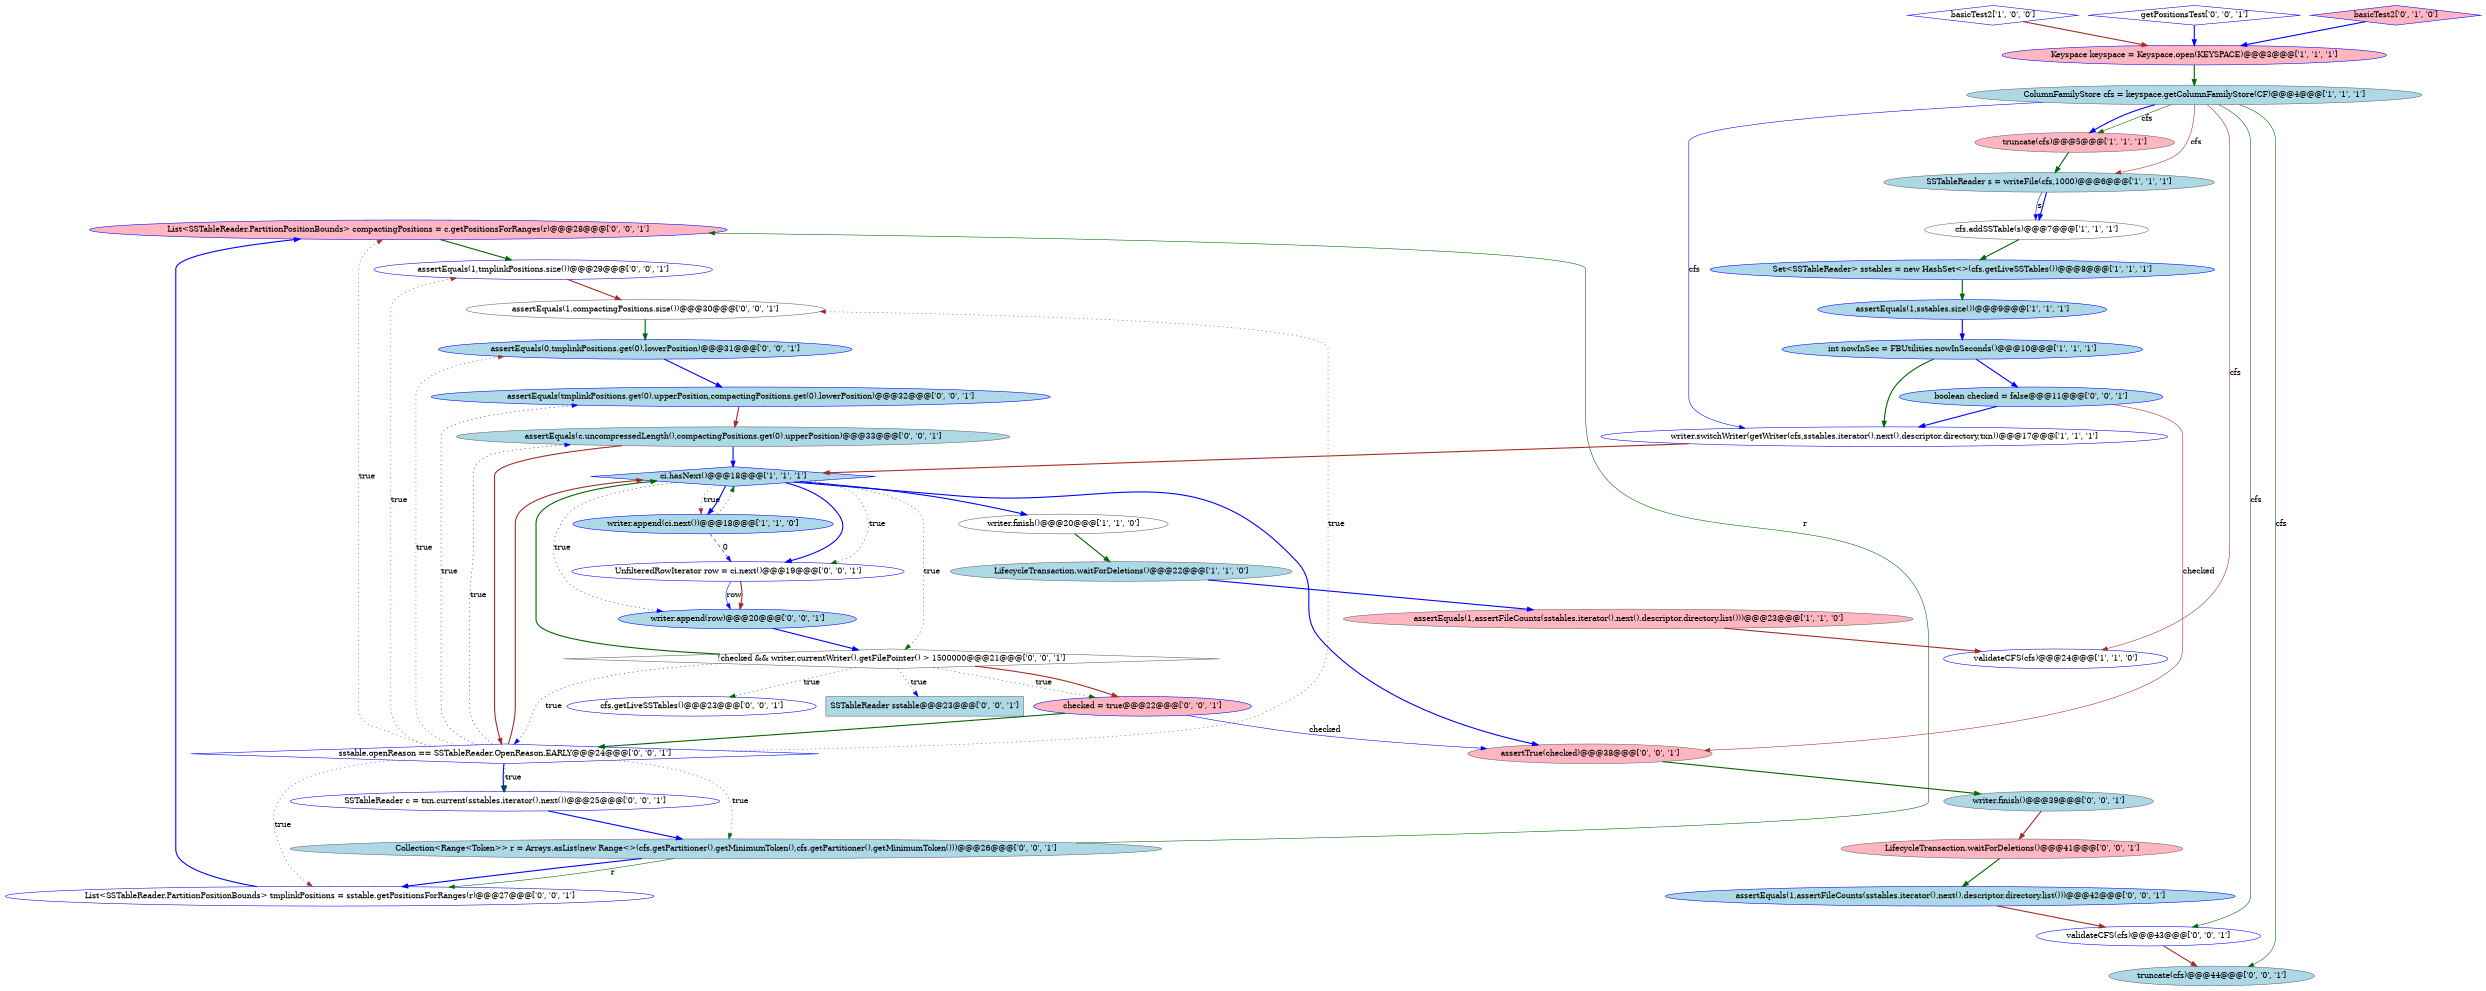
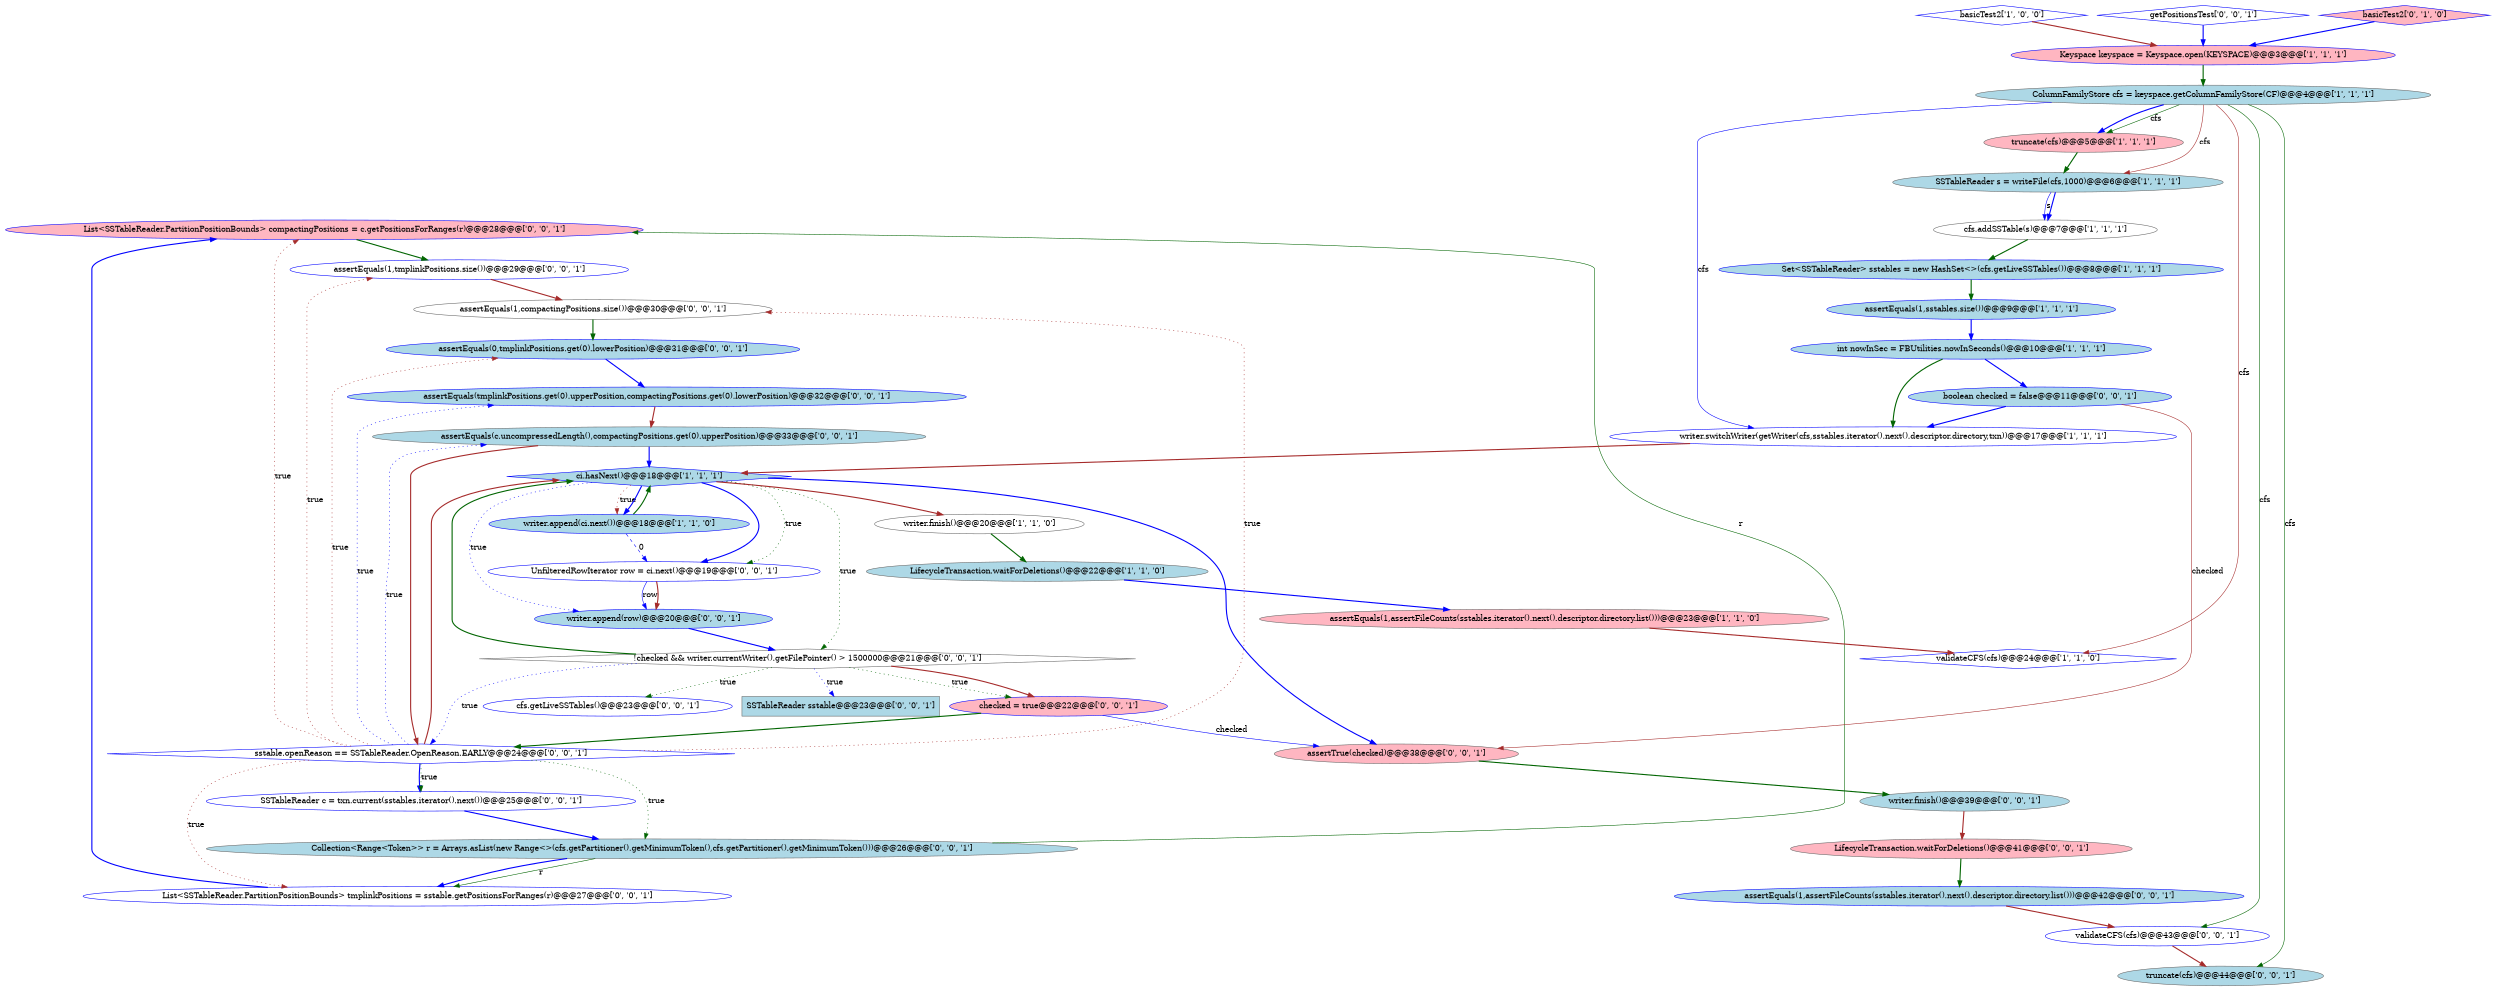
  digraph {
    node [color=blue fillcolor=lightblue shape=ellipse style=filled]
    edge [color=blue style=bold]
    n1 [fillcolor=lightpink label="List<SSTableReader.PartitionPositionBounds> compactingPositions = c.getPositionsForRanges(r)@@@28@@@['0', '0', '1']"]
    n2 [fillcolor=white label="assertEquals(1,tmplinkPositions.size())@@@29@@@['0', '0', '1']"]
    n3 [color=gray40 fillcolor=white label="assertEquals(1,compactingPositions.size())@@@30@@@['0', '0', '1']"]
    n4 [color=gray40 fillcolor=white label="cfs.addSSTable(s)@@@7@@@['1', '1', '1']"]
    n5 [label="Set<SSTableReader> sstables = new HashSet<>(cfs.getLiveSSTables())@@@8@@@['1', '1', '1']"]
    n6 [label="assertEquals(1,sstables.size())@@@9@@@['1', '1', '1']"]
    n7 [color=gray40 fillcolor=lightpink label="assertTrue(checked)@@@38@@@['0', '0', '1']"]
    n8 [color=gray40 label="writer.finish()@@@39@@@['0', '0', '1']"]
    n9 [color=gray40 fillcolor=lightpink label="LifecycleTransaction.waitForDeletions()@@@41@@@['0', '0', '1']"]
    n10 [fillcolor=white label="SSTableReader c = txn.current(sstables.iterator().next())@@@25@@@['0', '0', '1']"]
    n11 [color=gray40 label="Collection<Range<Token>> r = Arrays.asList(new Range<>(cfs.getPartitioner().getMinimumToken(),cfs.getPartitioner().getMinimumToken()))@@@26@@@['0', '0', '1']"]
    n12 [fillcolor=white label="List<SSTableReader.PartitionPositionBounds> tmplinkPositions = sstable.getPositionsForRanges(r)@@@27@@@['0', '0', '1']"]
    n13 [color=gray40 fillcolor=white label="!checked && writer.currentWriter().getFilePointer() > 1500000@@@21@@@['0', '0', '1']" shape=diamond]
    n14 [label="ci.hasNext()@@@18@@@['1', '1', '1']" shape=diamond]
    n15 [fillcolor=white label="cfs.getLiveSSTables()@@@23@@@['0', '0', '1']"]
    n16 [color=gray40 label="SSTableReader sstable@@@23@@@['0', '0', '1']" shape=box]
    n17 [fillcolor=white label="sstable.openReason == SSTableReader.OpenReason.EARLY@@@24@@@['0', '0', '1']" shape=diamond]
    n18 [fillcolor=lightpink label="checked = true@@@22@@@['0', '0', '1']"]
    n19 [fillcolor=white label="UnfilteredRowIterator row = ci.next()@@@19@@@['0', '0', '1']"]
    n20 [color=gray40 fillcolor=white label="writer.finish()@@@20@@@['1', '1', '0']"]
    n21 [label="writer.append(row)@@@20@@@['0', '0', '1']"]
    n22 [label="writer.append(ci.next())@@@18@@@['1', '1', '0']"]
    n23 [label="assertEquals(0,tmplinkPositions.get(0).lowerPosition)@@@31@@@['0', '0', '1']"]
    n24 [color=gray40 label="assertEquals(c.uncompressedLength(),compactingPositions.get(0).upperPosition)@@@33@@@['0', '0', '1']"]
    n25 [label="assertEquals(tmplinkPositions.get(0).upperPosition,compactingPositions.get(0).lowerPosition)@@@32@@@['0', '0', '1']"]
    n26 [label="int nowInSec = FBUtilities.nowInSeconds()@@@10@@@['1', '1', '1']"]
    n27 [label="boolean checked = false@@@11@@@['0', '0', '1']"]
    n28 [fillcolor=white label="writer.switchWriter(getWriter(cfs,sstables.iterator().next().descriptor.directory,txn))@@@17@@@['1', '1', '1']"]
    n29 [color=gray40 fillcolor=lightpink label="truncate(cfs)@@@5@@@['1', '1', '1']"]
    n30 [color=gray40 label="SSTableReader s = writeFile(cfs,1000)@@@6@@@['1', '1', '1']"]
    n31 [fillcolor=white label="validateCFS(cfs)@@@43@@@['0', '0', '1']"]
    n32 [color=gray40 label="truncate(cfs)@@@44@@@['0', '0', '1']"]
    n33 [color=gray40 fillcolor=lightpink label="assertEquals(1,assertFileCounts(sstables.iterator().next().descriptor.directory.list()))@@@23@@@['1', '1', '0']"]
-   n34 [fillcolor=white label="validateCFS(cfs)@@@24@@@['1', '1', '0']"]
+   n34 [fillcolor=white label="validateCFS(cfs)@@@24@@@['1', '1', '0']" shape=diamond]
    n35 [color=gray40 label="LifecycleTransaction.waitForDeletions()@@@22@@@['1', '1', '0']"]
    n36 [label="assertEquals(1,assertFileCounts(sstables.iterator().next().descriptor.directory.list()))@@@42@@@['0', '0', '1']"]
    n37 [fillcolor=white label="basicTest2['1', '0', '0']" shape=diamond]
    n38 [fillcolor=lightpink label="Keyspace keyspace = Keyspace.open(KEYSPACE)@@@3@@@['1', '1', '1']"]
    n39 [color=gray40 label="ColumnFamilyStore cfs = keyspace.getColumnFamilyStore(CF)@@@4@@@['1', '1', '1']"]
    n40 [fillcolor=white label="getPositionsTest['0', '0', '1']" shape=diamond]
    n41 [fillcolor=lightpink label="basicTest2['0', '1', '0']" shape=diamond]
    n1 -> n2 [color=darkgreen]
    n2 -> n3 [color=brown]
    n3 -> n23 [color=darkgreen]
    n4 -> n5 [color=darkgreen]
    n5 -> n6 [color=darkgreen]
    n6 -> n26
    n7 -> n8 [color=darkgreen]
    n8 -> n9 [color=brown]
    n9 -> n36 [color=darkgreen]
    n10 -> n11
    n11 -> n1 [color=darkgreen label=r style=solid]
    n11 -> n12 [color=darkgreen label=r style=solid]
    n11 -> n12
    n12 -> n1
    n13 -> n14 [color=darkgreen]
    n13 -> n15 [color=darkgreen label=true style=dotted]
    n13 -> n16 [label=true style=dotted]
    n13 -> n17 [label=true style=dotted]
    n13 -> n18 [color=brown]
    n13 -> n18 [color=darkgreen label=true style=dotted]
    n14 -> n7
    n14 -> n13 [color=darkgreen label=true style=dotted]
    n14 -> n19 [color=darkgreen label=true style=dotted]
    n14 -> n19
-   n14 -> n20
+   n14 -> n20 [color=brown]
    n14 -> n21 [label=true style=dotted]
    n14 -> n22 [color=brown label=true style=dotted]
    n14 -> n22
    n17 -> n1 [color=brown label=true style=dotted]
    n17 -> n2 [color=brown label=true style=dotted]
    n17 -> n3 [color=brown label=true style=dotted]
    n17 -> n10
    n17 -> n10 [color=darkgreen label=true style=dotted]
    n17 -> n11 [color=darkgreen label=true style=dotted]
    n17 -> n12 [color=brown label=true style=dotted]
    n17 -> n14 [color=brown]
    n17 -> n23 [color=brown label=true style=dotted]
    n17 -> n24 [label=true style=dotted]
    n17 -> n25 [label=true style=dotted]
    n18 -> n7 [label=checked style=solid]
    n18 -> n17 [color=darkgreen]
    n19 -> n21 [label=row style=solid]
    n19 -> n21 [color=brown]
    n20 -> n35 [color=darkgreen]
    n21 -> n13
-   n22 -> n14 [color=darkgreen style=dotted]
+   n22 -> n14 [color=darkgreen]
    n22 -> n19 [label=0 style=dashed]
    n23 -> n25
    n24 -> n14
    n24 -> n17 [color=brown]
    n25 -> n24 [color=brown]
    n26 -> n27
    n26 -> n28 [color=darkgreen]
    n27 -> n7 [color=brown label=checked style=solid]
    n27 -> n28
    n28 -> n14 [color=brown]
    n29 -> n30 [color=darkgreen]
    n30 -> n4 [label=s style=solid]
    n30 -> n4
    n31 -> n32 [color=brown]
    n33 -> n34 [color=brown]
    n35 -> n33
    n36 -> n31 [color=brown]
    n37 -> n38 [color=brown]
    n38 -> n39 [color=darkgreen]
    n39 -> n28 [label=cfs style=solid]
    n39 -> n29 [color=darkgreen label=cfs style=solid]
    n39 -> n29
    n39 -> n30 [color=brown label=cfs style=solid]
    n39 -> n31 [color=darkgreen label=cfs style=solid]
    n39 -> n32 [color=darkgreen label=cfs style=solid]
    n39 -> n34 [color=brown label=cfs style=solid]
    n40 -> n38
    n41 -> n38
  }
